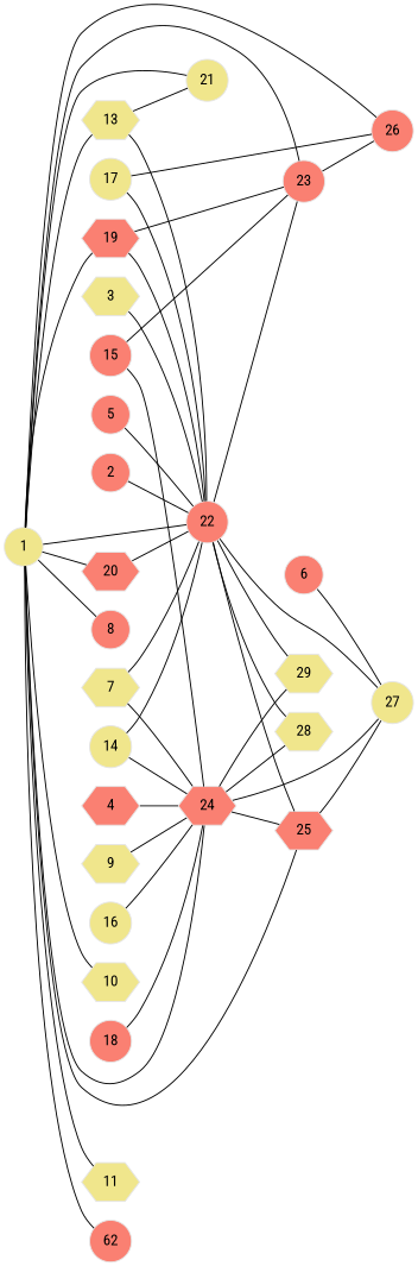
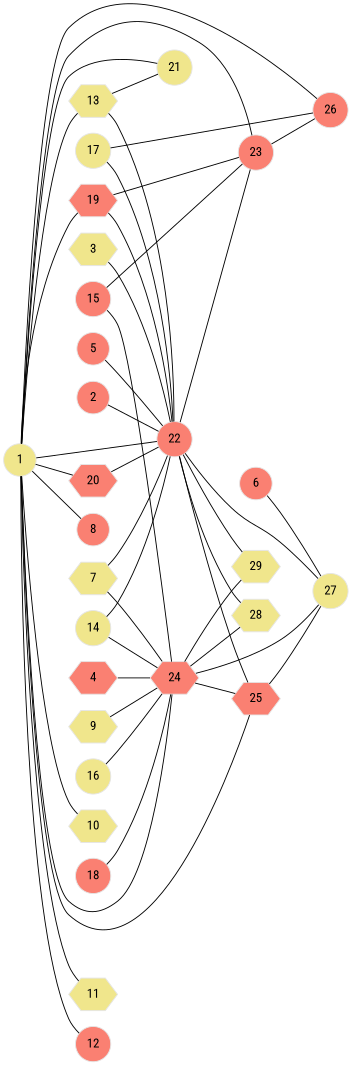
  graph {
    fontname="Roboto Condensed"
    rankdir=LR
    node [color=gray90 fillcolor=salmon fontname="Roboto Condensed" shape=circle style=filled]
    edge [fontname="Roboto Condensed" weight=1.0]
    1 [fillcolor=khaki]
    8
    10 [fillcolor=khaki shape=hexagon]
    11 [fillcolor=khaki shape=hexagon]
-   12 [label=62]
+   12
    13 [fillcolor=khaki shape=hexagon]
    19 [shape=hexagon]
    20 [shape=hexagon]
    21 [fillcolor=khaki]
    22
    23
    24 [shape=hexagon]
    25 [shape=hexagon]
    26
    27 [fillcolor=khaki]
    28 [fillcolor=khaki shape=hexagon]
    29 [fillcolor=khaki shape=hexagon]
    2
    3 [fillcolor=khaki shape=hexagon]
    4 [shape=hexagon]
    5
    6
    7 [fillcolor=khaki shape=hexagon]
    9 [fillcolor=khaki shape=hexagon]
    14 [fillcolor=khaki]
    15
    16 [fillcolor=khaki]
    17 [fillcolor=khaki]
    18
    1 -- 8
    1 -- 10
    1 -- 11
    1 -- 12 [weight=2.0]
    1 -- 13
    1 -- 19
    1 -- 20
    1 -- 21
    1 -- 22 [weight=2.0]
    1 -- 23 [weight=4.0]
    1 -- 24 [weight=2.0]
    1 -- 25 [weight=2.0]
    1 -- 26
    13 -- 21
    13 -- 22
    19 -- 22
    19 -- 23
    20 -- 22
    22 -- 23
    22 -- 25
    22 -- 27
    22 -- 28
    22 -- 29
    23 -- 26
    24 -- 25
    24 -- 27
    24 -- 28
    24 -- 29
    25 -- 27
    2 -- 22
    3 -- 22
    4 -- 24
    5 -- 22
    6 -- 27
    7 -- 22
    7 -- 24
    9 -- 24
    14 -- 22 [weight=2.0]
    14 -- 24
    15 -- 23
    15 -- 24
    16 -- 24
    17 -- 22
    17 -- 26
    18 -- 24
  }
